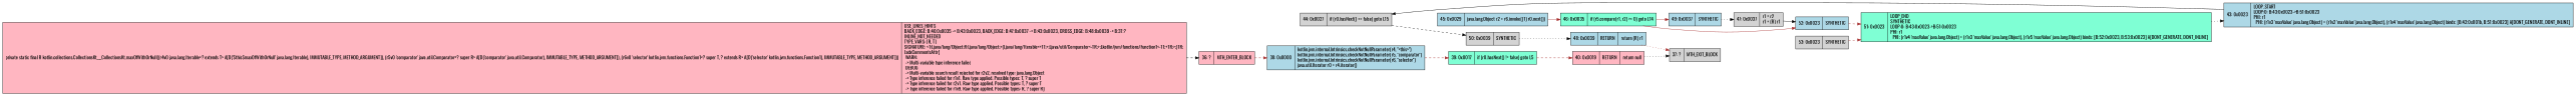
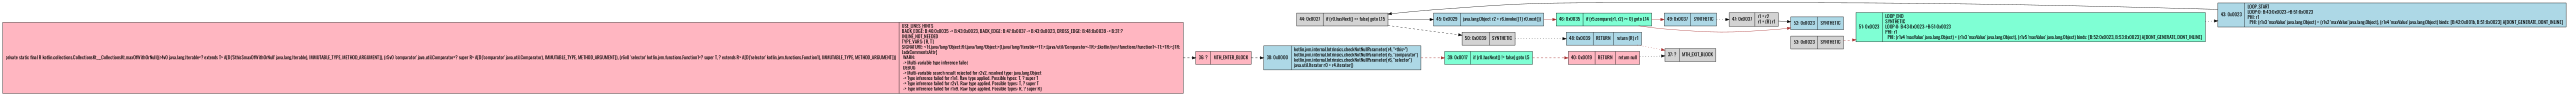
  digraph {
    fontname=Oswald
    rankdir=LR
    node [fillcolor=lightblue fontname=Oswald shape=record style=filled]
    edge [color=brown fontname=Oswald style=dashed]
    n1 [fillcolor=lightpink label="{36\:\ ?|MTH_ENTER_BLOCK\l}"]
    n2 [label="{38\:\ 0x0000|kotlin.jvm.internal.Intrinsics.checkNotNullParameter(r4, \"\<this\>\")\lkotlin.jvm.internal.Intrinsics.checkNotNullParameter(r5, \"comparator\")\lkotlin.jvm.internal.Intrinsics.checkNotNullParameter(r6, \"selector\")\ljava.util.Iterator r0 = r4.iterator()\l}"]
    n3 [fillcolor=aquamarine label="{39\:\ 0x0017|if (r0.hasNext() != false) goto L5\l}"]
    n4 [fillcolor=lightpink label="{40\:\ 0x0019|RETURN\l|return null\l}"]
    n5 [fillcolor=lightgrey label="{37\:\ ?|MTH_EXIT_BLOCK\l}"]
    n6 [label="{43\:\ 0x0023|LOOP_START\lLOOP:0: B:43:0x0023\-\>B:51:0x0023\lPHI: r1 \l  PHI: (r1v3 'maxValue' java.lang.Object) = (r1v2 'maxValue' java.lang.Object), (r1v4 'maxValue' java.lang.Object) binds: [B:42:0x001b, B:51:0x0023] A[DONT_GENERATE, DONT_INLINE]\l}"]
    n7 [fillcolor=lightgrey label="{44\:\ 0x0027|if (r0.hasNext() == false) goto L15\l}"]
    n8 [label="{45\:\ 0x0029|java.lang.Object r2 = r6.invoke((T) r0.next())\l}"]
    n9 [fillcolor=lightgrey label="{50\:\ 0x0039|SYNTHETIC\l}"]
    n10 [fillcolor=aquamarine label="{46\:\ 0x0035|if (r5.compare(r1, r2) \>= 0) goto L14\l}"]
    n11 [label="{48\:\ 0x0039|RETURN\l|return (R) r1\l}"]
    n12 [label="{49\:\ 0x0037|SYNTHETIC\l}"]
    n13 [label="{52\:\ 0x0023|SYNTHETIC\l}"]
    n14 [fillcolor=lightgrey label="{47\:\ 0x0037|r1 = r2\lr1 = (R) r1\l}"]
    n15 [fillcolor=aquamarine label="{51\:\ 0x0023|LOOP_END\lSYNTHETIC\lLOOP:0: B:43:0x0023\-\>B:51:0x0023\lPHI: r1 \l  PHI: (r1v4 'maxValue' java.lang.Object) = (r1v3 'maxValue' java.lang.Object), (r1v5 'maxValue' java.lang.Object) binds: [B:52:0x0023, B:53:0x0023] A[DONT_GENERATE, DONT_INLINE]\l}"]
    n16 [fillcolor=lightgrey label="{53\:\ 0x0023|SYNTHETIC\l}"]
    n17 [fillcolor=lightpink label="{private static final R kotlin.collections.CollectionsKt___CollectionsKt.maxOfWithOrNull((r4v0 java.lang.Iterable\<? extends T\> A[D('$this$maxOfWithOrNull' java.lang.Iterable), IMMUTABLE_TYPE, METHOD_ARGUMENT]), (r5v0 'comparator' java.util.Comparator\<? super R\> A[D('comparator' java.util.Comparator), IMMUTABLE_TYPE, METHOD_ARGUMENT]), (r6v0 'selector' kotlin.jvm.functions.Function1\<? super T, ? extends R\> A[D('selector' kotlin.jvm.functions.Function1), IMMUTABLE_TYPE, METHOD_ARGUMENT]))  | USE_LINES_HINTS\lBACK_EDGE: B:46:0x0035 \-\> B:43:0x0023, BACK_EDGE: B:47:0x0037 \-\> B:43:0x0023, CROSS_EDGE: B:48:0x0039 \-\> B:37:?\lINLINE_NOT_NEEDED\lTYPE_VARS: [R, T]\lSIGNATURE: \<T:Ljava\/lang\/Object;R:Ljava\/lang\/Object;\>(Ljava\/lang\/Iterable\<+TT;\>;Ljava\/util\/Comparator\<\-TR;\>;Lkotlin\/jvm\/functions\/Function1\<\-TT;+TR;\>;)TR;\lJadxCommentsAttr\{\l WARN: \l \-\> Multi\-variable type inference failed\l DEBUG: \l \-\> Multi\-variable search result rejected for r2v2, resolved type: java.lang.Object\l \-\> Type inference failed for r1v1. Raw type applied. Possible types: T, ? super T\l \-\> Type inference failed for r2v1. Raw type applied. Possible types: T, ? super T\l \-\> Type inference failed for r1v9. Raw type applied. Possible types: R, ? super R\}\l}"]
-   n1 -> n2
+   n1 -> n2 [color=black]
    n2 -> n3
    n3 -> n4
    n4 -> n5 [color=black style=dotted]
    n6 -> n7 [color=black style=solid]
+   n7 -> n8 [color=black style=solid]
    n7 -> n9 [color=black]
    n8 -> n10 [style=solid]
    n9 -> n11 [color=black style=dotted]
    n10 -> n12 [style=solid]
    n10 -> n13 [style=solid]
    n11 -> n5 [style=dotted]
    n12 -> n14 [color=black style=dotted]
-   n13 -> n15
    n14 -> n13 [color=black style=solid]
    n15 -> n6 [color=black style=dotted]
    n16 -> n15
    n17 -> n1 [color=black]
  }
